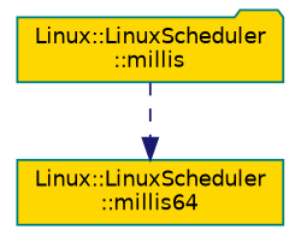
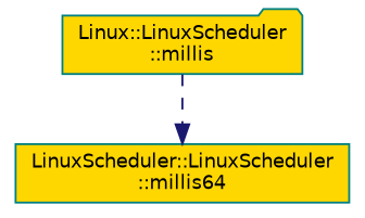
  digraph {
    rankdir=TB
    node [color=teal fillcolor=gold fontname=Helvetica fontsize=10 style=filled]
    n1 [fontcolor=black height=0.2 label="Linux::LinuxScheduler\l::millis" shape=folder width=0.4]
-   n2 [height=0.2 label="Linux::LinuxScheduler\l::millis64" shape=box width=0.4]
+   n2 [height=0.2 label="LinuxScheduler::LinuxScheduler\l::millis64" shape=box width=0.4]
    n1 -> n2 [color=midnightblue fontname=Helvetica fontsize=10 labelfontname=Helvetica labelfontsize=10 style=dashed]
  }
